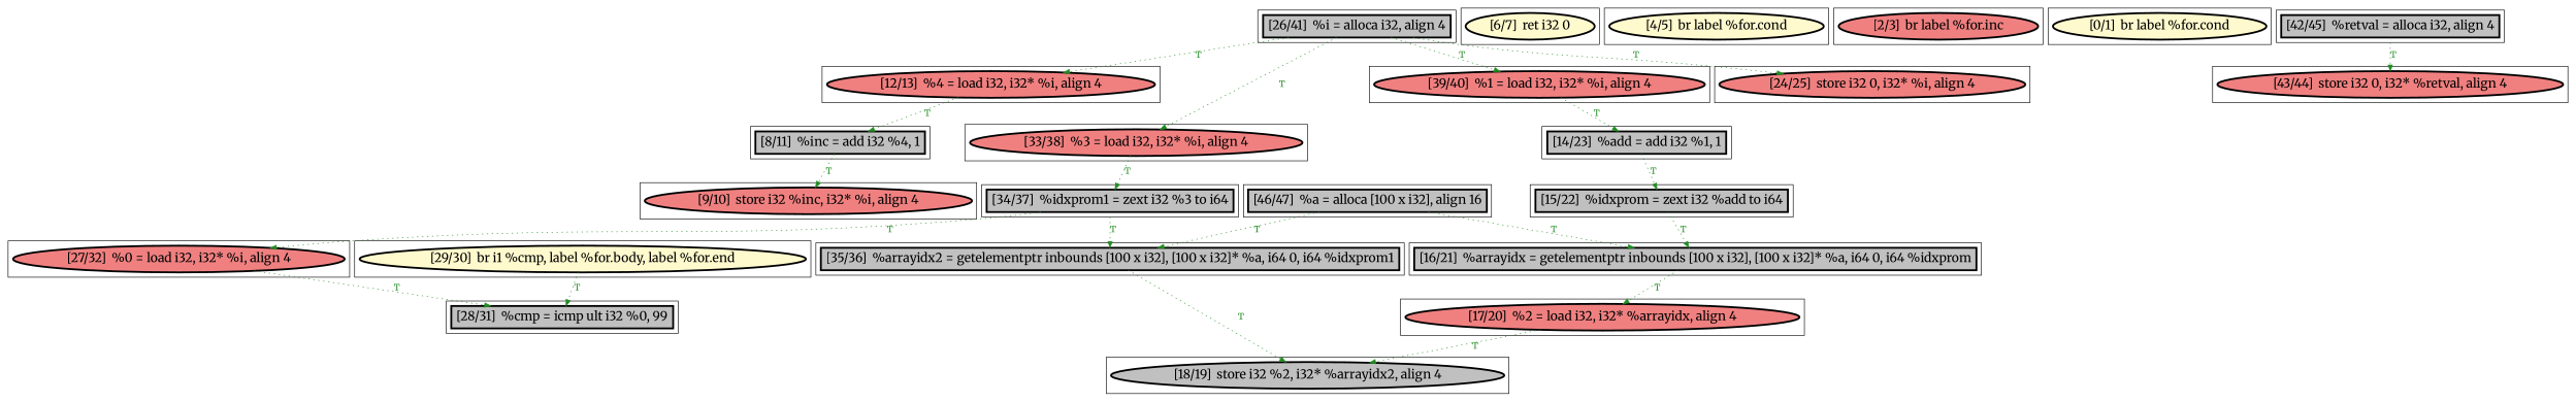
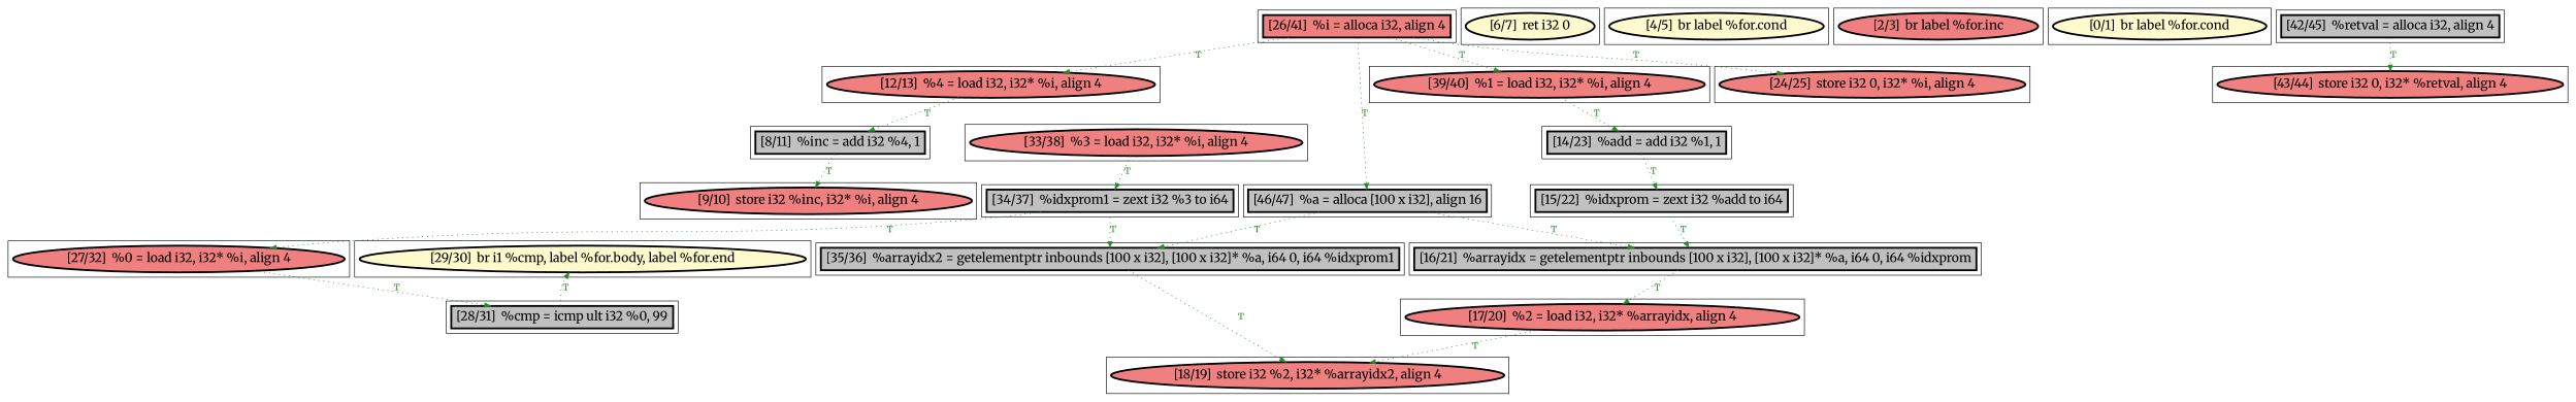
  digraph {
    fontname=Merriweather
    node [fillcolor=lightcoral fontname=Merriweather fontsize=20 penwidth=3.0 shape=ellipse style=filled]
    edge [color=forestgreen fontcolor=forestgreen fontname=Merriweather style=dotted]
    n1 [label="[12/13]  %4 = load i32, i32* %i, align 4"]
    n2 [fillcolor=lemonchiffon label="[6/7]  ret i32 0"]
    n3 [fillcolor=grey label="[34/37]  %idxprom1 = zext i32 %3 to i64" shape=rectangle]
    n4 [label="[9/10]  store i32 %inc, i32* %i, align 4"]
    n5 [fillcolor=lemonchiffon label="[29/30]  br i1 %cmp, label %for.body, label %for.end"]
    n6 [label="[33/38]  %3 = load i32, i32* %i, align 4"]
-   n7 [fillcolor=grey label="[18/19]  store i32 %2, i32* %arrayidx2, align 4"]
+   n7 [label="[18/19]  store i32 %2, i32* %arrayidx2, align 4"]
    n8 [fillcolor=lemonchiffon label="[4/5]  br label %for.cond"]
    n9 [label="[2/3]  br label %for.inc"]
    n10 [label="[27/32]  %0 = load i32, i32* %i, align 4"]
-   n11 [fillcolor=grey label="[26/41]  %i = alloca i32, align 4" shape=rectangle]
+   n11 [label="[26/41]  %i = alloca i32, align 4" shape=rectangle]
    n12 [fillcolor=lemonchiffon label="[0/1]  br label %for.cond"]
    n13 [fillcolor=grey label="[15/22]  %idxprom = zext i32 %add to i64" shape=rectangle]
    n14 [fillcolor=grey label="[16/21]  %arrayidx = getelementptr inbounds [100 x i32], [100 x i32]* %a, i64 0, i64 %idxprom" shape=rectangle]
    n15 [label="[17/20]  %2 = load i32, i32* %arrayidx, align 4"]
    n16 [fillcolor=grey label="[35/36]  %arrayidx2 = getelementptr inbounds [100 x i32], [100 x i32]* %a, i64 0, i64 %idxprom1" shape=rectangle]
    n17 [fillcolor=grey label="[14/23]  %add = add i32 %1, 1" shape=rectangle]
    n18 [label="[39/40]  %1 = load i32, i32* %i, align 4"]
    n19 [fillcolor=grey label="[8/11]  %inc = add i32 %4, 1" shape=rectangle]
    n20 [label="[24/25]  store i32 0, i32* %i, align 4"]
    n21 [label="[43/44]  store i32 0, i32* %retval, align 4"]
    n22 [fillcolor=grey label="[46/47]  %a = alloca [100 x i32], align 16" shape=rectangle]
    n23 [fillcolor=grey label="[28/31]  %cmp = icmp ult i32 %0, 99" shape=rectangle]
    n24 [fillcolor=grey label="[42/45]  %retval = alloca i32, align 4" shape=rectangle]
    subgraph cluster_1 {
      n1
    }
    subgraph cluster_2 {
      n2
    }
    subgraph cluster_3 {
      n3
    }
    subgraph cluster_4 {
      n4
    }
    subgraph cluster_5 {
      n5
    }
    subgraph cluster_6 {
      n6
    }
    subgraph cluster_7 {
      n7
    }
    subgraph cluster_8 {
      n8
    }
    subgraph cluster_9 {
      n9
    }
    subgraph cluster_10 {
      n10
    }
    subgraph cluster_11 {
      n11
    }
    subgraph cluster_12 {
      n12
    }
    subgraph cluster_13 {
      n13
    }
    subgraph cluster_14 {
      n14
    }
    subgraph cluster_15 {
      n15
    }
    subgraph cluster_16 {
      n16
    }
    subgraph cluster_17 {
      n17
    }
    subgraph cluster_18 {
      n18
    }
    subgraph cluster_19 {
      n19
    }
    subgraph cluster_20 {
      n20
    }
    subgraph cluster_21 {
      n21
    }
    subgraph cluster_22 {
      n22
    }
    subgraph cluster_23 {
      n23
    }
    subgraph cluster_24 {
      n24
    }
    n1 -> n19 [label=T]
    n3 -> n10 [label=T]
    n3 -> n16 [label=T]
    n6 -> n3 [label=T]
    n10 -> n23 [label=T]
    n11 -> n1 [label=T]
-   n11 -> n6 [label=T]
+   n11 -> n22 [label=T]
    n11 -> n18 [label=T]
    n11 -> n20 [label=T]
    n13 -> n14 [label=T]
    n14 -> n15 [label=T]
    n15 -> n7 [label=T]
    n16 -> n7 [label=T]
    n17 -> n13 [label=T]
    n18 -> n17 [label=T]
    n19 -> n4 [label=T]
    n22 -> n14 [label=T]
    n22 -> n16 [label=T]
-   n5 -> n23 [label=T]
+   n23 -> n5 [label=T]
    n24 -> n21 [label=T]
  }
